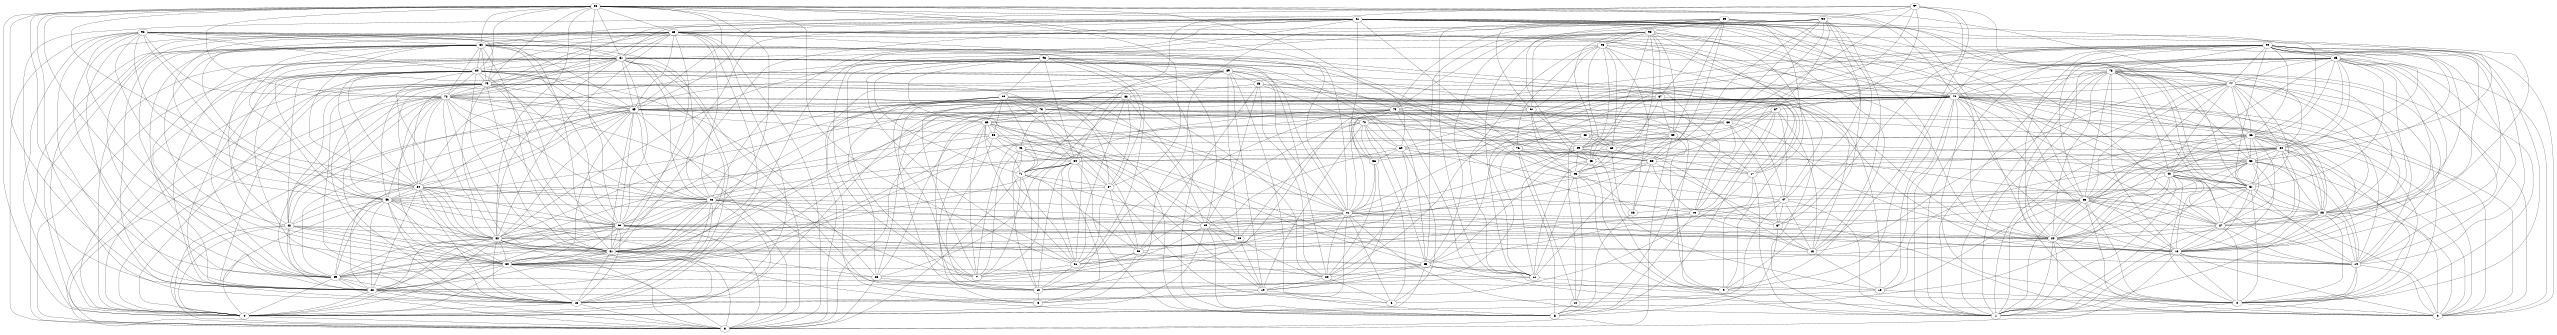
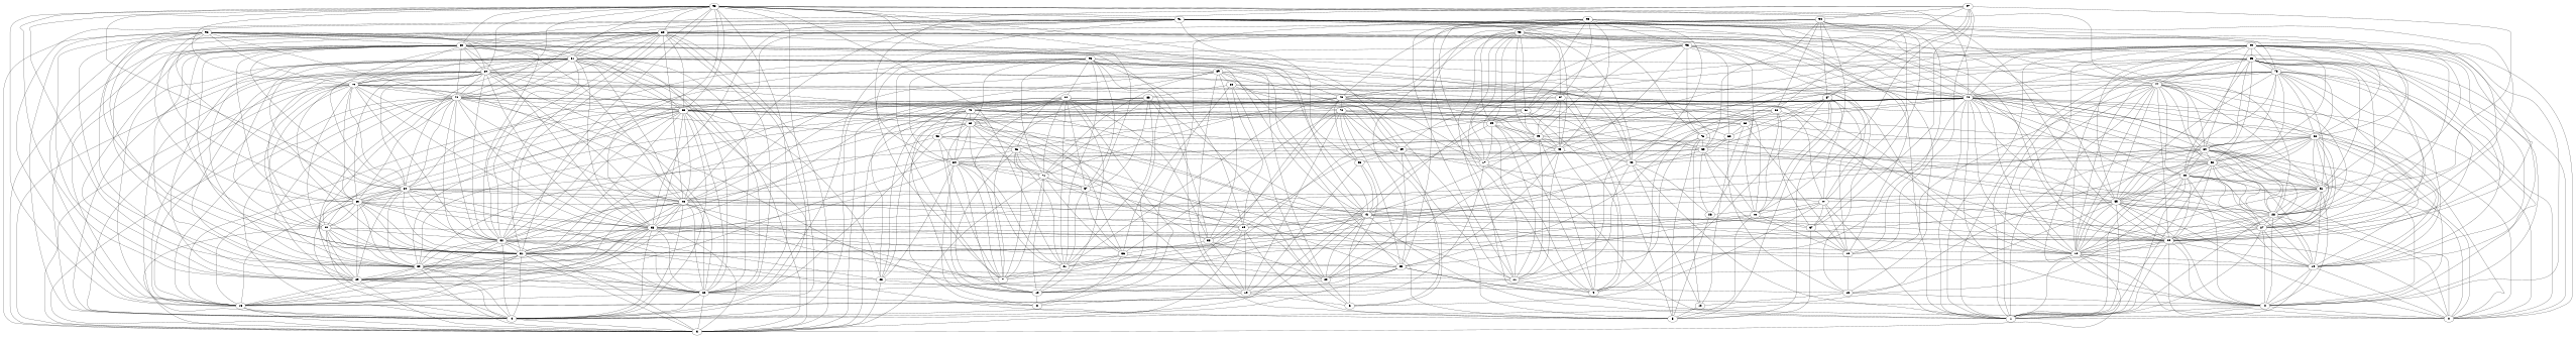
  digraph {
    rankdir=BT
    edge [arrowhead=both]
    0
    2
    14
    16
    24
    25
    28
    35
    40
    52
    54
    64
    66
    74
    75
    78
    85
    90
    27
    77
    13
    51
    33
    93
    41
    91
    79
    53
    67
    42
    73
    83
    48
    98
    31
    81
    44
    94
    70
    60
    45
    95
    63
    96
    49
    99
    88
    76
    55
    69
    65
    72
    80
    82
    89
    92
    58
    62
    29
    18
    97
    56
    84
    86
    57
    43
    32
    34
    47
    87
    68
    61
    71
    59
    1
    17
    30
    37
    3
    4
    15
    22
    23
    39
    46
    5
    12
    26
    6
    19
    20
    38
    36
    7
    21
    8
    10
    11
    9
    0 -> 2
    0 -> 14
    0 -> 16
    0 -> 24
    0 -> 25
    0 -> 28
    0 -> 35
    0 -> 40
    0 -> 52
    0 -> 54
    0 -> 64
    0 -> 66
    0 -> 74
    0 -> 75
    0 -> 78
    0 -> 85
    0 -> 90
    2 -> 14
    2 -> 16
    2 -> 24
    2 -> 25
    2 -> 28
    2 -> 35
    2 -> 40
    2 -> 64
    2 -> 66
    2 -> 74
    2 -> 78
    2 -> 85
    2 -> 90
    2 -> 27
    2 -> 77
    2 -> 13
    2 -> 51
    14 -> 16
    14 -> 24
    14 -> 28
    14 -> 35
    14 -> 40
    14 -> 52
    14 -> 66
    14 -> 74
    14 -> 78
    14 -> 85
    14 -> 90
    14 -> 27
    14 -> 77
    14 -> 51
    14 -> 33
    14 -> 93
    16 -> 24
    16 -> 28
    16 -> 35
    16 -> 40
    16 -> 52
    16 -> 64
    16 -> 74
    16 -> 75
    16 -> 78
    16 -> 85
    16 -> 90
    16 -> 27
    16 -> 77
    16 -> 51
    16 -> 41
    16 -> 91
    16 -> 79
    16 -> 53
    16 -> 67
    24 -> 28
    24 -> 35
    24 -> 40
    24 -> 52
    24 -> 66
    24 -> 78
    24 -> 85
    24 -> 90
    24 -> 27
    24 -> 77
    24 -> 51
    24 -> 33
    24 -> 41
    24 -> 91
    24 -> 42
    24 -> 73
    24 -> 83
    24 -> 48
    24 -> 98
    25 -> 33
    25 -> 31
    25 -> 81
    25 -> 44
    25 -> 94
    25 -> 70
    25 -> 60
    25 -> 45
    25 -> 95
    25 -> 63
    28 -> 35
    28 -> 40
    28 -> 52
    28 -> 64
    28 -> 66
    28 -> 74
    28 -> 85
    28 -> 90
    28 -> 77
    28 -> 51
    28 -> 96
    28 -> 49
    28 -> 99
    28 -> 88
    35 -> 40
    35 -> 52
    35 -> 64
    35 -> 66
    35 -> 74
    35 -> 78
    35 -> 90
    35 -> 77
    35 -> 51
    35 -> 91
    35 -> 76
    40 -> 52
    40 -> 64
    40 -> 66
    40 -> 74
    40 -> 78
    40 -> 85
    40 -> 77
    40 -> 55
    52 -> 64
    52 -> 66
    52 -> 74
    52 -> 78
    52 -> 85
    52 -> 90
    52 -> 77
    52 -> 63
    52 -> 69
    54 -> 79
    54 -> 83
    54 -> 98
    54 -> 81
    54 -> 96
    54 -> 65
    54 -> 72
    54 -> 80
    54 -> 82
-   54 -> 89
    54 -> 92
    64 -> 24
    64 -> 66
    64 -> 74
    64 -> 78
    64 -> 85
    64 -> 90
    64 -> 77
    64 -> 73
    64 -> 83
    66 -> 74
    66 -> 78
    66 -> 85
    66 -> 90
    66 -> 77
    66 -> 91
    74 -> 78
    74 -> 85
    74 -> 90
    74 -> 77
    74 -> 93
    74 -> 91
    74 -> 83
    74 -> 98
    74 -> 92
    75 -> 90
    75 -> 81
    75 -> 94
    75 -> 95
    78 -> 85
    78 -> 90
    78 -> 99
    85 -> 90
    27 -> 28
    27 -> 35
    27 -> 40
    27 -> 52
    27 -> 64
    27 -> 66
    27 -> 74
    27 -> 78
    27 -> 85
    27 -> 90
    27 -> 51
    27 -> 41
    27 -> 91
    27 -> 58
    77 -> 78
    77 -> 85
    77 -> 90
    77 -> 91
    77 -> 98
    13 -> 35
    13 -> 52
    13 -> 83
    13 -> 95
    13 -> 62
    13 -> 29
    13 -> 18
    51 -> 40
    51 -> 52
    51 -> 64
    51 -> 66
    51 -> 74
    51 -> 78
    51 -> 85
    51 -> 90
    51 -> 77
    51 -> 91
    51 -> 97
    33 -> 35
    33 -> 54
    33 -> 64
    33 -> 74
    33 -> 41
    33 -> 91
    33 -> 79
    33 -> 53
    33 -> 48
    33 -> 98
    33 -> 81
    33 -> 65
    33 -> 72
    33 -> 80
    33 -> 82
    93 -> 95
    93 -> 99
    41 -> 66
    41 -> 74
    41 -> 77
    41 -> 51
    41 -> 83
    41 -> 48
    41 -> 98
    41 -> 81
    41 -> 49
    41 -> 65
    41 -> 72
    41 -> 89
    41 -> 56
    91 -> 98
    79 -> 83
    79 -> 98
    79 -> 81
    79 -> 80
    79 -> 82
    79 -> 92
    53 -> 54
    53 -> 66
    53 -> 79
    53 -> 73
    53 -> 83
    53 -> 81
    53 -> 65
    53 -> 72
    53 -> 80
    53 -> 82
    53 -> 92
    67 -> 79
    67 -> 95
    67 -> 99
    42 -> 54
    42 -> 74
    42 -> 79
    42 -> 53
    42 -> 81
    42 -> 72
    42 -> 80
    42 -> 82
    73 -> 74
    73 -> 80
    73 -> 84
    83 -> 91
    83 -> 98
    83 -> 94
    48 -> 54
    48 -> 74
    48 -> 91
    48 -> 79
    48 -> 83
    48 -> 81
    48 -> 69
    48 -> 65
    48 -> 72
    48 -> 80
    48 -> 82
    48 -> 86
    48 -> 57
    31 -> 35
    31 -> 54
    31 -> 75
    31 -> 33
    31 -> 41
    31 -> 91
    31 -> 79
    31 -> 53
    31 -> 42
    31 -> 83
    31 -> 48
    31 -> 98
    31 -> 65
    31 -> 72
    31 -> 80
    31 -> 82
    31 -> 92
    31 -> 43
    31 -> 32
    31 -> 34
    81 -> 93
    81 -> 91
    81 -> 83
    81 -> 98
    81 -> 82
    81 -> 92
    44 -> 75
    44 -> 79
    44 -> 55
    44 -> 97
    44 -> 47
    44 -> 87
    44 -> 68
    94 -> 97
    70 -> 74
    70 -> 75
    70 -> 88
    60 -> 75
    60 -> 73
    60 -> 96
    60 -> 65
    60 -> 84
    60 -> 61
    60 -> 71
    45 -> 75
    45 -> 93
    45 -> 67
    45 -> 95
    45 -> 49
    45 -> 99
    45 -> 61
    45 -> 59
    95 -> 99
    63 -> 73
    63 -> 70
    63 -> 68
    49 -> 78
    49 -> 93
    49 -> 67
    49 -> 95
    49 -> 80
    49 -> 61
    49 -> 59
    88 -> 89
    76 -> 85
    76 -> 93
    76 -> 91
    55 -> 94
    55 -> 76
    55 -> 65
    55 -> 89
    55 -> 62
    55 -> 84
    55 -> 87
    69 -> 74
    69 -> 90
    69 -> 98
    69 -> 70
    69 -> 89
    65 -> 91
    65 -> 79
    65 -> 67
    65 -> 83
    65 -> 98
    65 -> 81
    65 -> 72
    65 -> 80
    65 -> 82
    65 -> 86
    72 -> 91
    72 -> 79
    72 -> 83
    72 -> 98
    72 -> 81
    72 -> 80
    72 -> 82
    72 -> 92
    80 -> 83
    80 -> 98
    80 -> 81
    80 -> 82
    80 -> 92
    82 -> 83
    82 -> 98
    82 -> 92
    82 -> 97
    89 -> 96
    58 -> 60
    58 -> 72
    58 -> 84
    62 -> 93
    62 -> 63
    62 -> 88
    62 -> 87
    29 -> 54
    29 -> 33
    29 -> 53
    29 -> 42
    29 -> 83
    29 -> 48
    29 -> 98
    29 -> 31
    29 -> 81
    29 -> 55
    29 -> 65
    29 -> 72
    29 -> 80
    29 -> 82
    29 -> 92
    29 -> 32
    29 -> 30
    18 -> 77
    18 -> 93
    18 -> 44
    18 -> 94
    18 -> 63
    18 -> 97
    18 -> 32
    18 -> 47
    18 -> 87
    18 -> 37
    56 -> 75
    56 -> 91
    56 -> 70
    56 -> 69
    56 -> 68
    84 -> 96
    86 -> 88
    57 -> 98
    57 -> 96
    57 -> 84
    57 -> 86
    57 -> 71
    43 -> 64
    43 -> 81
    43 -> 45
    43 -> 95
    43 -> 49
    43 -> 99
    43 -> 76
    43 -> 82
    43 -> 62
    43 -> 61
    32 -> 54
    32 -> 33
    32 -> 79
    32 -> 53
    32 -> 42
    32 -> 83
    32 -> 48
    32 -> 98
    32 -> 81
    32 -> 96
    32 -> 65
    32 -> 72
    32 -> 80
    32 -> 92
    32 -> 86
    32 -> 47
    34 -> 73
    34 -> 60
    34 -> 96
    34 -> 49
-   34 -> 62
+   34 -> 55
    34 -> 58
    34 -> 97
    34 -> 57
    34 -> 46
    47 -> 51
    47 -> 94
    47 -> 69
    47 -> 82
    47 -> 87
    47 -> 68
    87 -> 94
    87 -> 97
    68 -> 94
    68 -> 72
    68 -> 97
    68 -> 87
    61 -> 93
    61 -> 95
    61 -> 99
    61 -> 80
    71 -> 75
    71 -> 96
    71 -> 89
    71 -> 84
    71 -> 86
    71 -> 34
    59 -> 67
    59 -> 70
    59 -> 95
    59 -> 99
    59 -> 61
    1 -> 2
    1 -> 14
    1 -> 16
    1 -> 24
    1 -> 28
    1 -> 35
    1 -> 40
    1 -> 52
    1 -> 64
    1 -> 66
    1 -> 74
    1 -> 78
    1 -> 85
    1 -> 90
    1 -> 27
    1 -> 77
    1 -> 41
    1 -> 91
    1 -> 43
    1 -> 47
    1 -> 17
    17 -> 45
    17 -> 95
    17 -> 49
    17 -> 99
    17 -> 65
    17 -> 82
    17 -> 86
    17 -> 59
    30 -> 54
    30 -> 33
    30 -> 79
    30 -> 53
    30 -> 42
    30 -> 73
    30 -> 83
    30 -> 48
    30 -> 98
    30 -> 31
    30 -> 81
    30 -> 70
    30 -> 65
    30 -> 72
    30 -> 82
    30 -> 92
    30 -> 58
    30 -> 32
    30 -> 61
    37 -> 44
    37 -> 94
    37 -> 55
    37 -> 97
    37 -> 47
    37 -> 68
    3 -> 16
    3 -> 33
    3 -> 79
    3 -> 42
    3 -> 73
    3 -> 83
    3 -> 31
    3 -> 81
    3 -> 65
    3 -> 72
    3 -> 80
    3 -> 82
    3 -> 89
    3 -> 92
    3 -> 29
    3 -> 32
    3 -> 71
    3 -> 59
    3 -> 30
    3 -> 4
    3 -> 15
    3 -> 22
    3 -> 23
    4 -> 25
    4 -> 40
    4 -> 33
    4 -> 79
    4 -> 53
    4 -> 42
    4 -> 83
    4 -> 48
    4 -> 98
    4 -> 31
    4 -> 81
    4 -> 65
    4 -> 72
    4 -> 80
    4 -> 82
    4 -> 89
    4 -> 92
    4 -> 29
    4 -> 32
    4 -> 30
    4 -> 15
    4 -> 22
    4 -> 39
    15 -> 54
    15 -> 74
    15 -> 33
    15 -> 41
    15 -> 91
    15 -> 79
    15 -> 53
    15 -> 83
    15 -> 48
    15 -> 98
    15 -> 31
    15 -> 81
    15 -> 72
    15 -> 80
    15 -> 82
    15 -> 29
    15 -> 32
    15 -> 17
    15 -> 30
    15 -> 22
    22 -> 54
    22 -> 33
    22 -> 41
    22 -> 91
    22 -> 79
    22 -> 53
    22 -> 42
    22 -> 83
    22 -> 48
    22 -> 98
    22 -> 31
    22 -> 81
    22 -> 65
    22 -> 80
    22 -> 82
    22 -> 92
    22 -> 58
    22 -> 29
    22 -> 32
    22 -> 30
    23 -> 24
    23 -> 74
    23 -> 53
    23 -> 60
    23 -> 80
    23 -> 84
    23 -> 34
    23 -> 30
    39 -> 54
    39 -> 41
    39 -> 96
    39 -> 88
    39 -> 55
    39 -> 69
    39 -> 71
    39 -> 46
    46 -> 74
    46 -> 60
    46 -> 89
    46 -> 58
    46 -> 57
    46 -> 71
    5 -> 44
    5 -> 94
    5 -> 76
    5 -> 89
    5 -> 92
    5 -> 84
    5 -> 32
    5 -> 34
    5 -> 87
    5 -> 37
    5 -> 39
    5 -> 12
    5 -> 26
    12 -> 13
    12 -> 63
    12 -> 76
    12 -> 43
    26 -> 35
    26 -> 93
    26 -> 55
    26 -> 43
    6 -> 41
    6 -> 70
    6 -> 69
    6 -> 57
    6 -> 47
    6 -> 19
    6 -> 20
    19 -> 73
    19 -> 48
    19 -> 70
    19 -> 76
    19 -> 89
    19 -> 56
    19 -> 39
    19 -> 20
    19 -> 38
    20 -> 25
    20 -> 90
    20 -> 41
    20 -> 96
    20 -> 88
    20 -> 69
    20 -> 56
    20 -> 86
    20 -> 38
    20 -> 36
    38 -> 70
    38 -> 89
    38 -> 58
-   39 -> 84
+   38 -> 84
    38 -> 86
    38 -> 39
    36 -> 70
    36 -> 88
    36 -> 65
    36 -> 57
    36 -> 71
    36 -> 38
    7 -> 48
    7 -> 94
    7 -> 60
    7 -> 96
    7 -> 84
    7 -> 86
    7 -> 34
    7 -> 68
    7 -> 71
    7 -> 46
    7 -> 36
    7 -> 21
    21 -> 75
    21 -> 98
    21 -> 44
    21 -> 60
    21 -> 96
    21 -> 84
    21 -> 86
    21 -> 57
    21 -> 34
    21 -> 39
    21 -> 46
    21 -> 36
    8 -> 60
    8 -> 84
    8 -> 34
    8 -> 22
    8 -> 19
    8 -> 36
    8 -> 10
    10 -> 25
    10 -> 75
    10 -> 73
    10 -> 96
    10 -> 99
    10 -> 72
    10 -> 58
    10 -> 84
    10 -> 34
    10 -> 71
    10 -> 23
    10 -> 46
    10 -> 21
    10 -> 11
    11 -> 75
    11 -> 90
    11 -> 93
    11 -> 60
    11 -> 45
    11 -> 95
    11 -> 49
    11 -> 99
    11 -> 43
    11 -> 59
    11 -> 30
    9 -> 74
    9 -> 85
    9 -> 67
    9 -> 45
    9 -> 95
    9 -> 49
    9 -> 99
+   9 -> 87
    9 -> 61
    9 -> 59
    9 -> 17
    9 -> 11
  }
